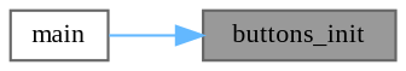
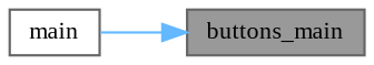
  digraph {
    rankdir=RL
    fontname="Liberation Serif"
    node [fontname="Liberation Serif" fontsize=10 shape=box style=filled]
-   n1 [color=gray40 fillcolor=grey60 fontcolor=black height=0.2 label=buttons_init width=0.4]
+   n1 [color=gray40 fillcolor=grey60 fontcolor=black height=0.2 label=buttons_main width=0.4]
    n2 [color=grey40 fillcolor=white height=0.2 label=main width=0.4]
    n1 -> n2 [color=steelblue1 dir=back fontname="Liberation Serif" fontsize=10 labelfontname=Helvetica labelfontsize=10 style=solid]
  }
